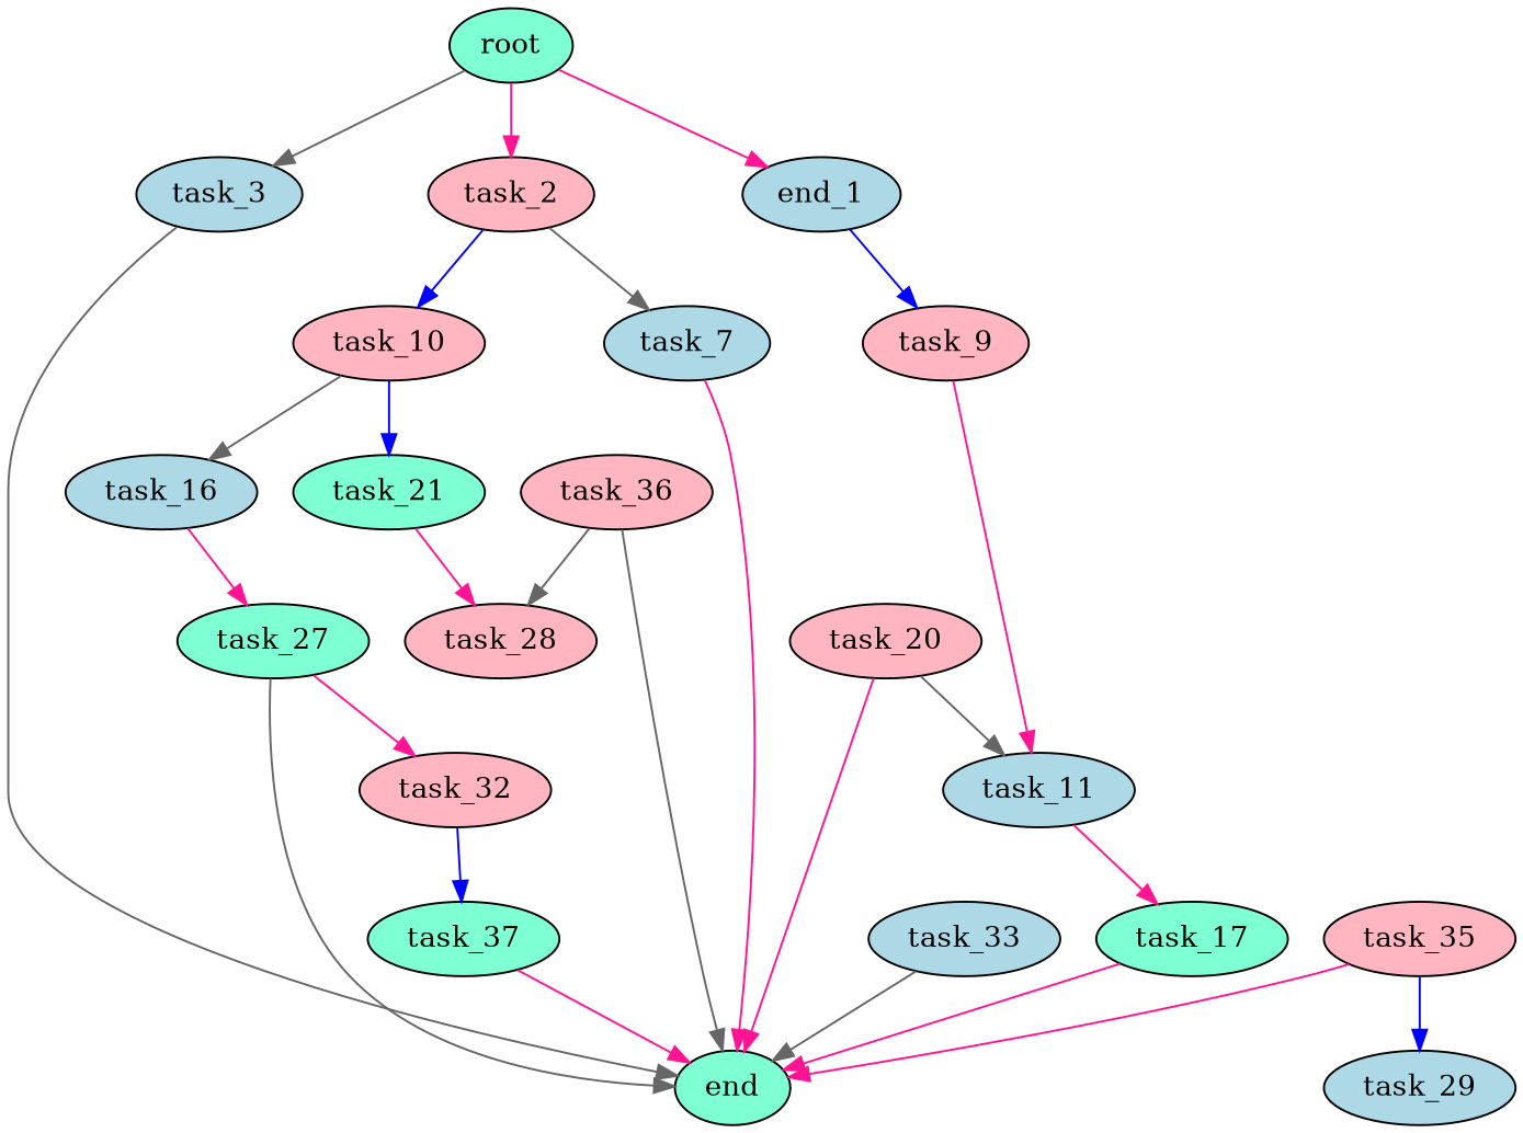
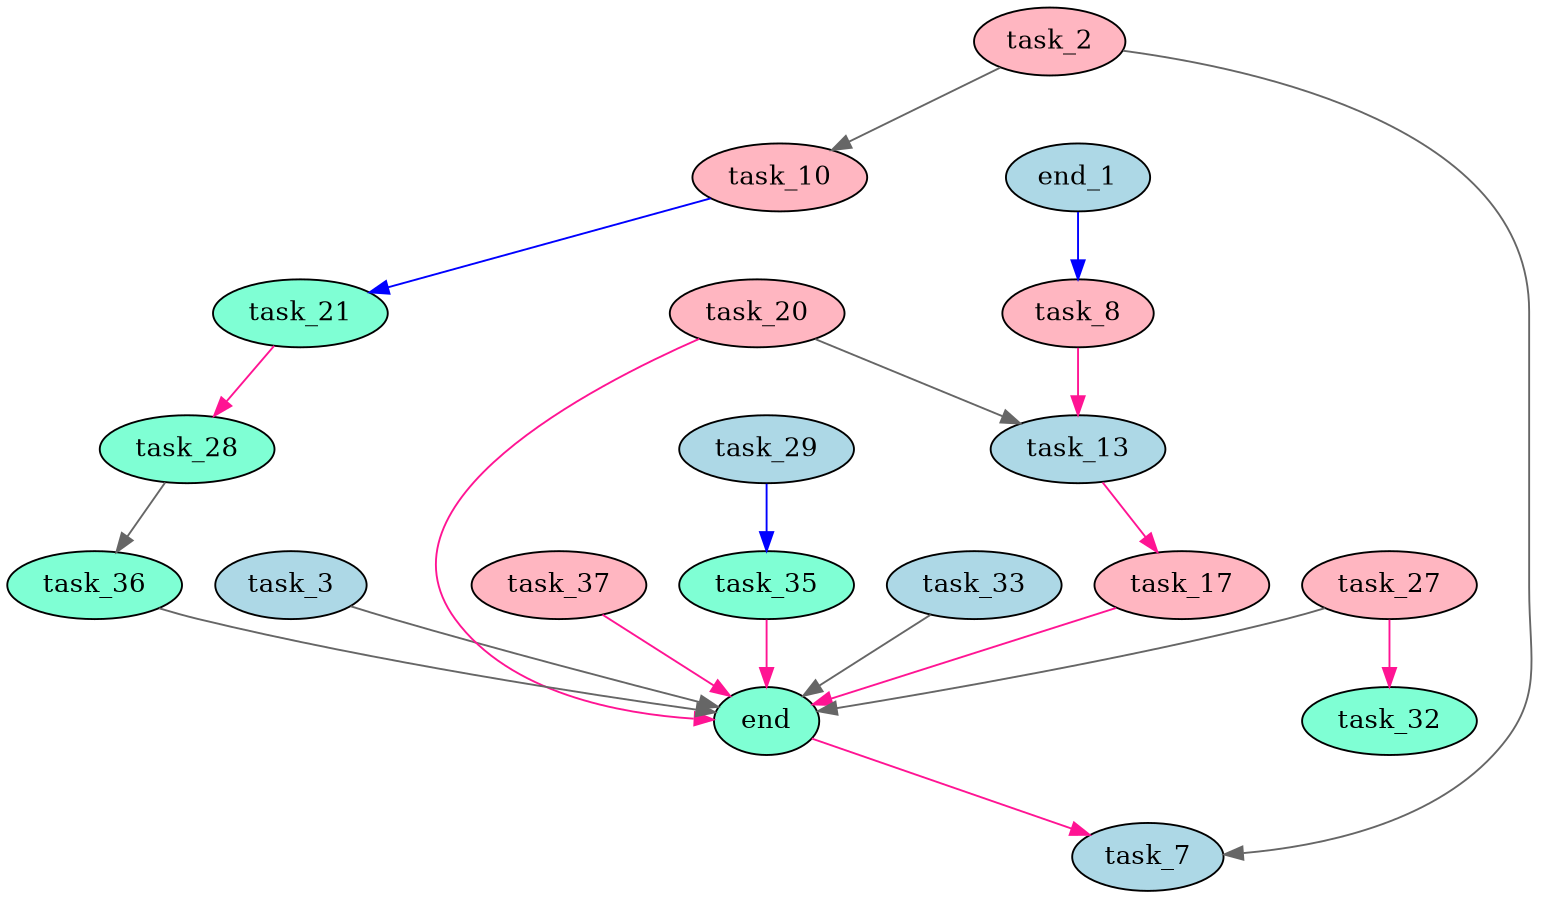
  digraph {
    node [fillcolor=aquamarine style=filled]
    edge [color=deeppink]
-   root
    n2 [fillcolor=lightblue label=end_1]
    task_2 [fillcolor=lightpink]
    task_3 [fillcolor=lightblue]
-   task_8 [fillcolor=lightpink label=task_9]
+   task_8 [fillcolor=lightpink]
    task_7 [fillcolor=lightblue]
    task_10 [fillcolor=lightpink]
    end
-   task_11 [fillcolor=lightblue]
-   task_16 [fillcolor=lightblue]
+   task_11 [fillcolor=lightblue label=task_13]
    task_21
-   task_17
-   task_27
-   task_28 [fillcolor=lightpink]
+   task_17 [fillcolor=lightpink]
+   task_27 [fillcolor=lightpink]
+   task_28
    task_20 [fillcolor=lightpink]
-   task_32 [fillcolor=lightpink]
-   task_36 [fillcolor=lightpink]
-   task_37
+   task_32
+   task_36
+   task_37 [fillcolor=lightpink]
    task_29 [fillcolor=lightblue]
-   task_35 [fillcolor=lightpink]
+   task_35
    task_33 [fillcolor=lightblue]
-   root -> n2
-   root -> task_2
-   root -> task_3 [color=gray40]
    n2 -> task_8 [color=blue]
    task_2 -> task_7 [color=gray40]
-   task_2 -> task_10 [color=blue]
+   task_2 -> task_10 [color=gray40]
    task_3 -> end [color=gray40]
    task_8 -> task_11
-   task_7 -> end
-   task_10 -> task_16 [color=gray40]
+   end -> task_7
    task_10 -> task_21 [color=blue]
    task_11 -> task_17
-   task_16 -> task_27
    task_21 -> task_28
    task_17 -> end
    task_27 -> end [color=gray40]
    task_27 -> task_32
-   task_36 -> task_28 [color=gray40]
+   task_28 -> task_36 [color=gray40]
    task_20 -> end
    task_20 -> task_11 [color=gray40]
-   task_32 -> task_37 [color=blue]
    task_36 -> end [color=gray40]
    task_37 -> end
-   task_35 -> task_29 [color=blue]
+   task_29 -> task_35 [color=blue]
    task_35 -> end
    task_33 -> end [color=gray40]
  }
